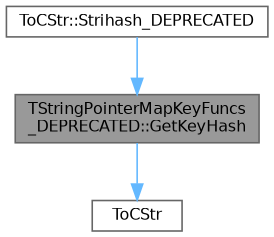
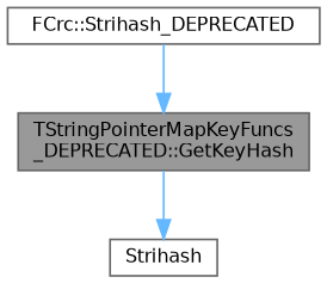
  digraph {
    rankdir=TB
    node [color=grey40 fillcolor=white fontname=Helvetica fontsize=10 shape=box style=filled]
    edge [color=steelblue1 fontname=Helvetica fontsize=10 labelfontname=Helvetica labelfontsize=10 style=solid]
    n1 [color=gray40 fillcolor=grey60 fontcolor=black height=0.2 label="TStringPointerMapKeyFuncs\l_DEPRECATED::GetKeyHash" width=0.4]
-   n2 [height=0.2 label=ToCStr width=0.4]
-   n3 [height=0.2 label="ToCStr::Strihash_DEPRECATED" width=0.4]
+   n2 [height=0.2 label=Strihash width=0.4]
+   n3 [height=0.2 label="FCrc::Strihash_DEPRECATED" width=0.4]
    n1 -> n2
    n3 -> n1
  }
